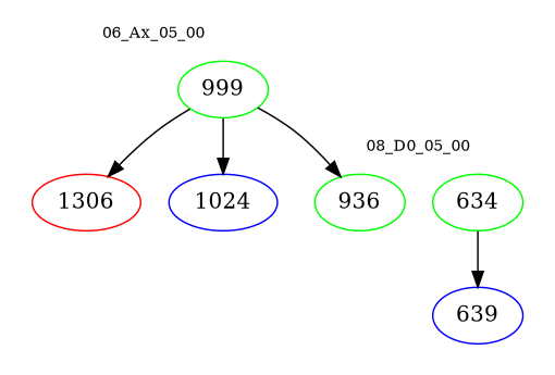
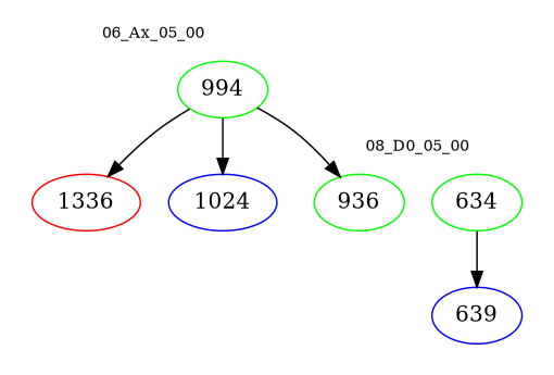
  digraph {
    node [color=green]
    edge [color=black]
-   n1 [label=999]
-   n2 [color=red label=1306]
+   n1 [label=994]
+   n2 [color=red label=1336]
    n3 [color=blue label=1024]
    n4 [label=634]
    n5 [color=blue label=639]
    n6 [label=936]
    subgraph cluster_1 {
      color=white
      fontsize=10
      label="06_Ax_05_00"
      n1
      n2
      n3
    }
    subgraph cluster_2 {
      color=white
      fontsize=10
      label="08_D0_05_00"
      n4
      n5
      n6
    }
    n1 -> n2
    n1 -> n3
    n1 -> n6
    n4 -> n5
  }
